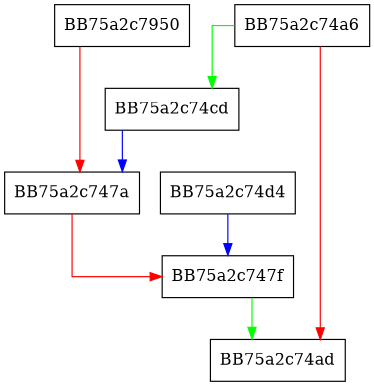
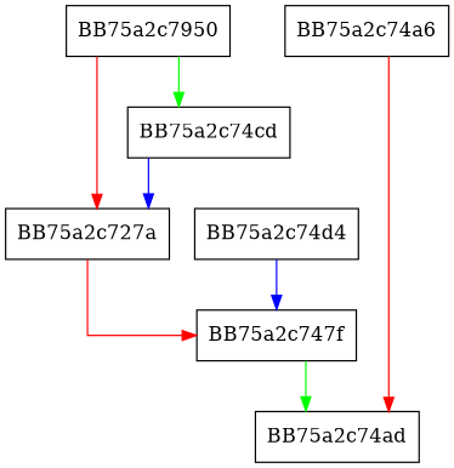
  digraph {
    splines=ortho
    node [shape=box]
    edge [color=red]
    n1 [label=BB75a2c7950]
    BB75a2c74cd
-   BB75a2c747a
+   BB75a2c747a [label=BB75a2c727a]
    BB75a2c747f
    BB75a2c74d4
    BB75a2c74ad
    BB75a2c74a6
-   BB75a2c74a6 -> BB75a2c74cd [color=green]
+   n1 -> BB75a2c74cd [color=green]
    n1 -> BB75a2c747a
    BB75a2c74cd -> BB75a2c747a [color=blue]
    BB75a2c747a -> BB75a2c747f
    BB75a2c747f -> BB75a2c74ad [color=green]
    BB75a2c74d4 -> BB75a2c747f [color=blue]
    BB75a2c74a6 -> BB75a2c74ad
  }
